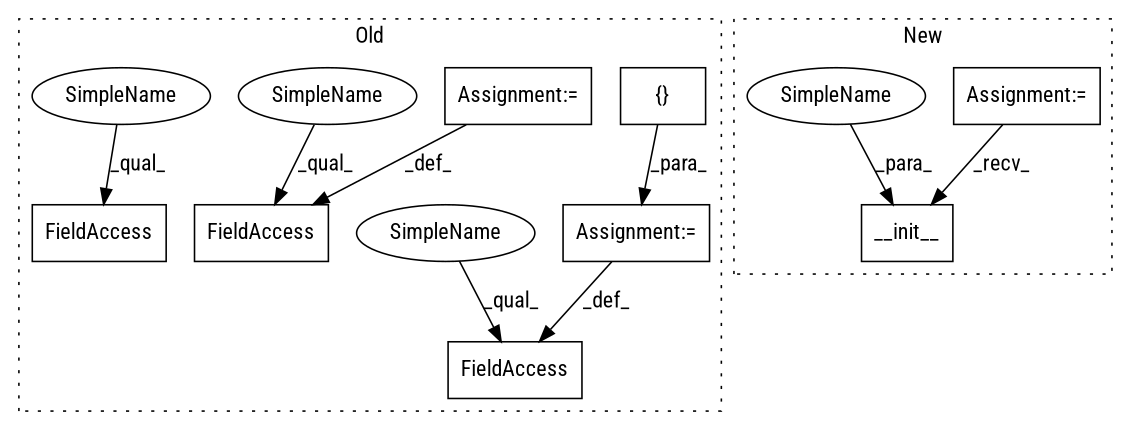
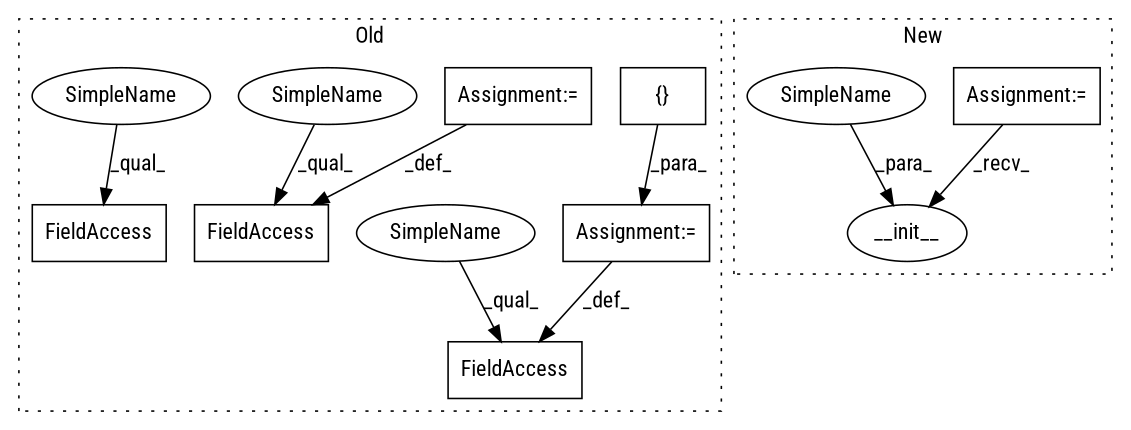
  digraph {
    fontname="Roboto Condensed"
    node [a=42 l=4 s=14139 shape=box fontname="Roboto Condensed"]
    edge [fontname="Roboto Condensed"]
    n1 [a=4 l=2 label="{}" s=14176]
    n2 [a=7 l=1 label="Assignment:=" s=14158]
    n3 [a=22 l=19 label=FieldAccess]
    n4 [a=22 l=14 label=FieldAccess s=13835]
    n5 [a=22 l=14 label=FieldAccess s=13965]
    n6 [a=7 l=1 label="Assignment:=" s=13928]
    n7 [label=SimpleName shape=ellipse]
    n8 [label=SimpleName s=13965 shape=ellipse]
    n9 [label=SimpleName s=13835 shape=ellipse]
-   n10 [a=32 l="9,1" label=__init__ s="9363,9383"]
+   n10 [a=32 l="9,1" label=__init__ s="9363,9383" shape=ellipse]
    n11 [a=7 l=3 label="Assignment:=" s=9344]
    n12 [label=SimpleName s=9372 shape=ellipse]
    subgraph cluster_1 {
      label=Old
      style=dotted
      n1
      n2
      n3
      n4
      n5
      n6
      n7
      n8
      n9
    }
    subgraph cluster_2 {
      label=New
      style=dotted
      n10
      n11
      n12
    }
    n1 -> n2 [label=_para_]
    n2 -> n3 [label=_def_]
    n6 -> n5 [label=_def_]
    n7 -> n3 [label=_qual_]
    n8 -> n5 [label=_qual_]
    n9 -> n4 [label=_qual_]
    n11 -> n10 [label=_recv_]
    n12 -> n10 [label=_para_]
  }
